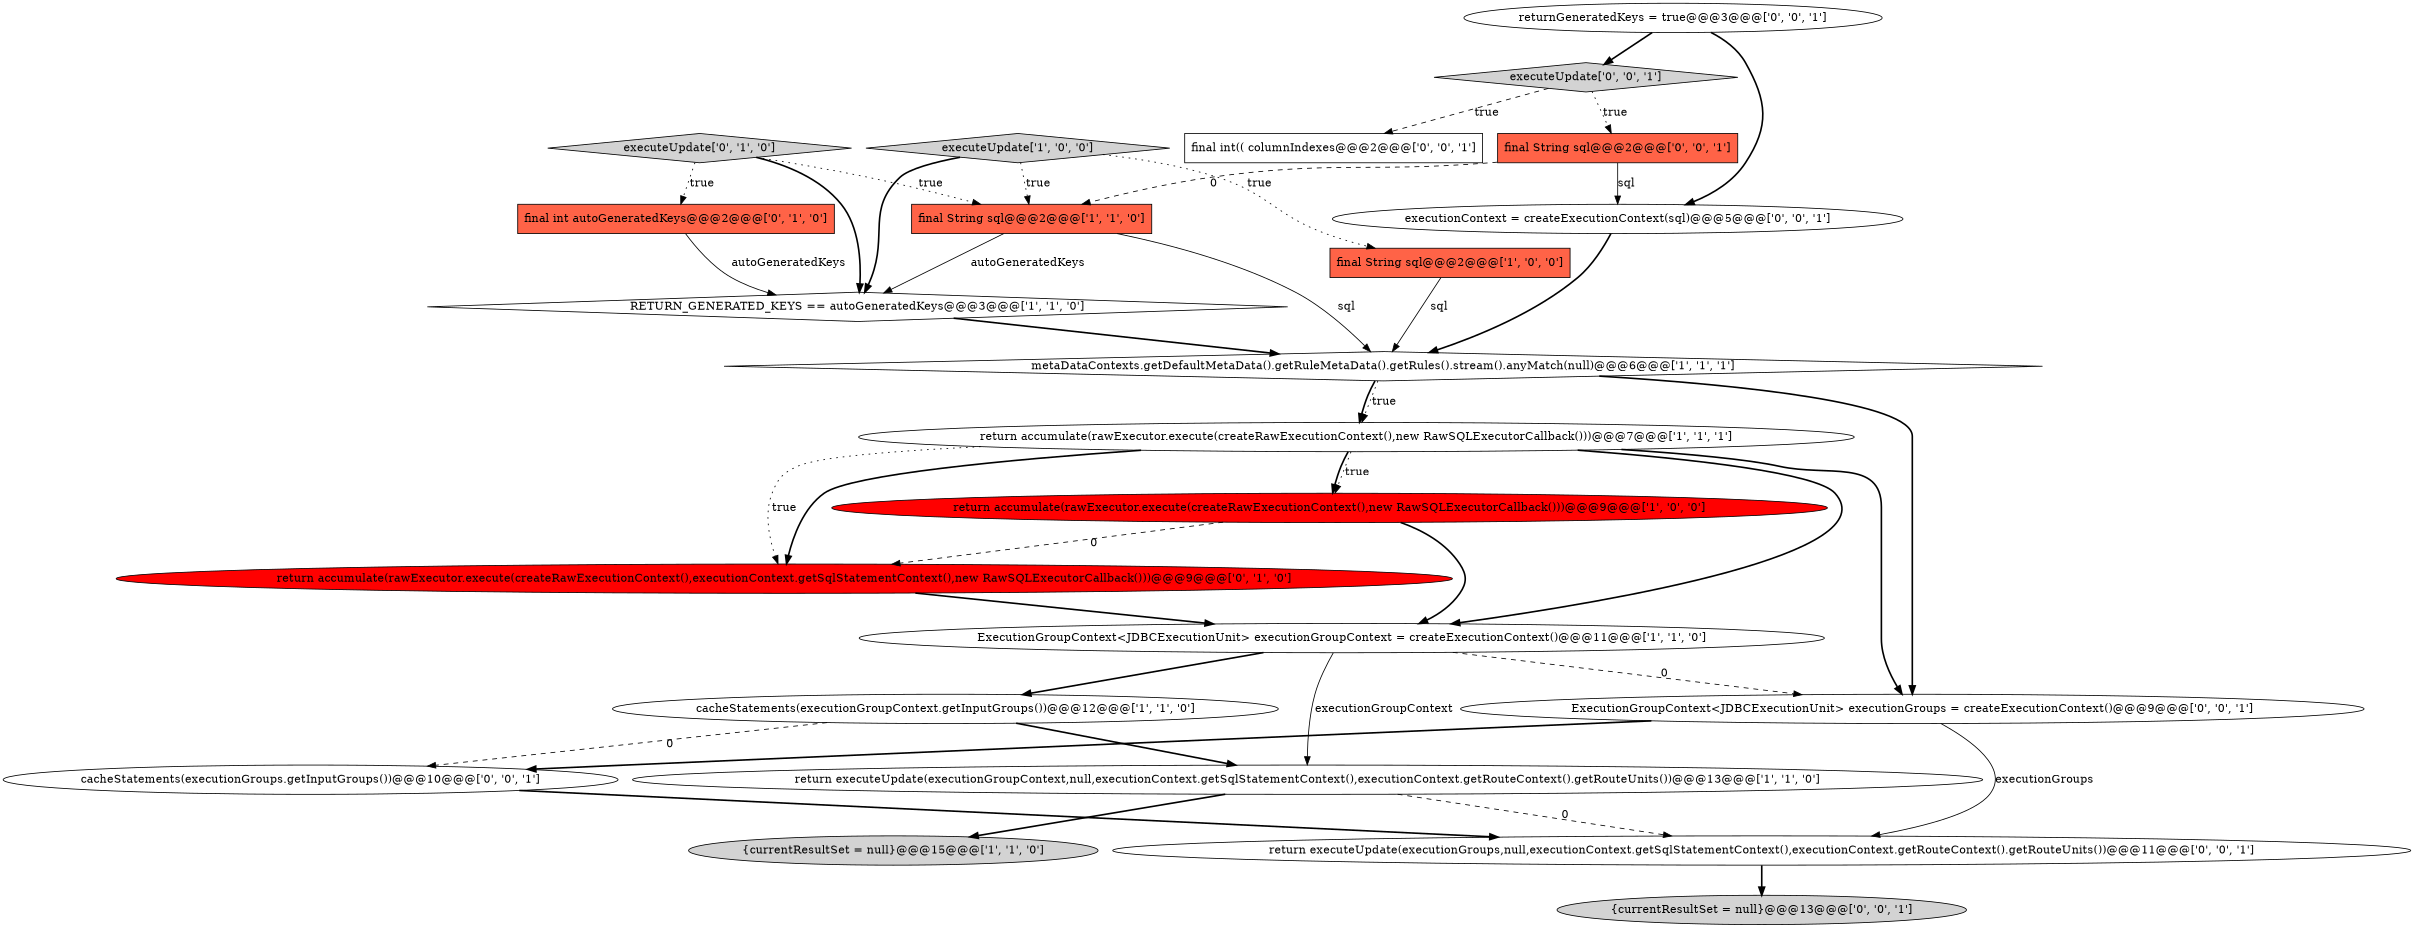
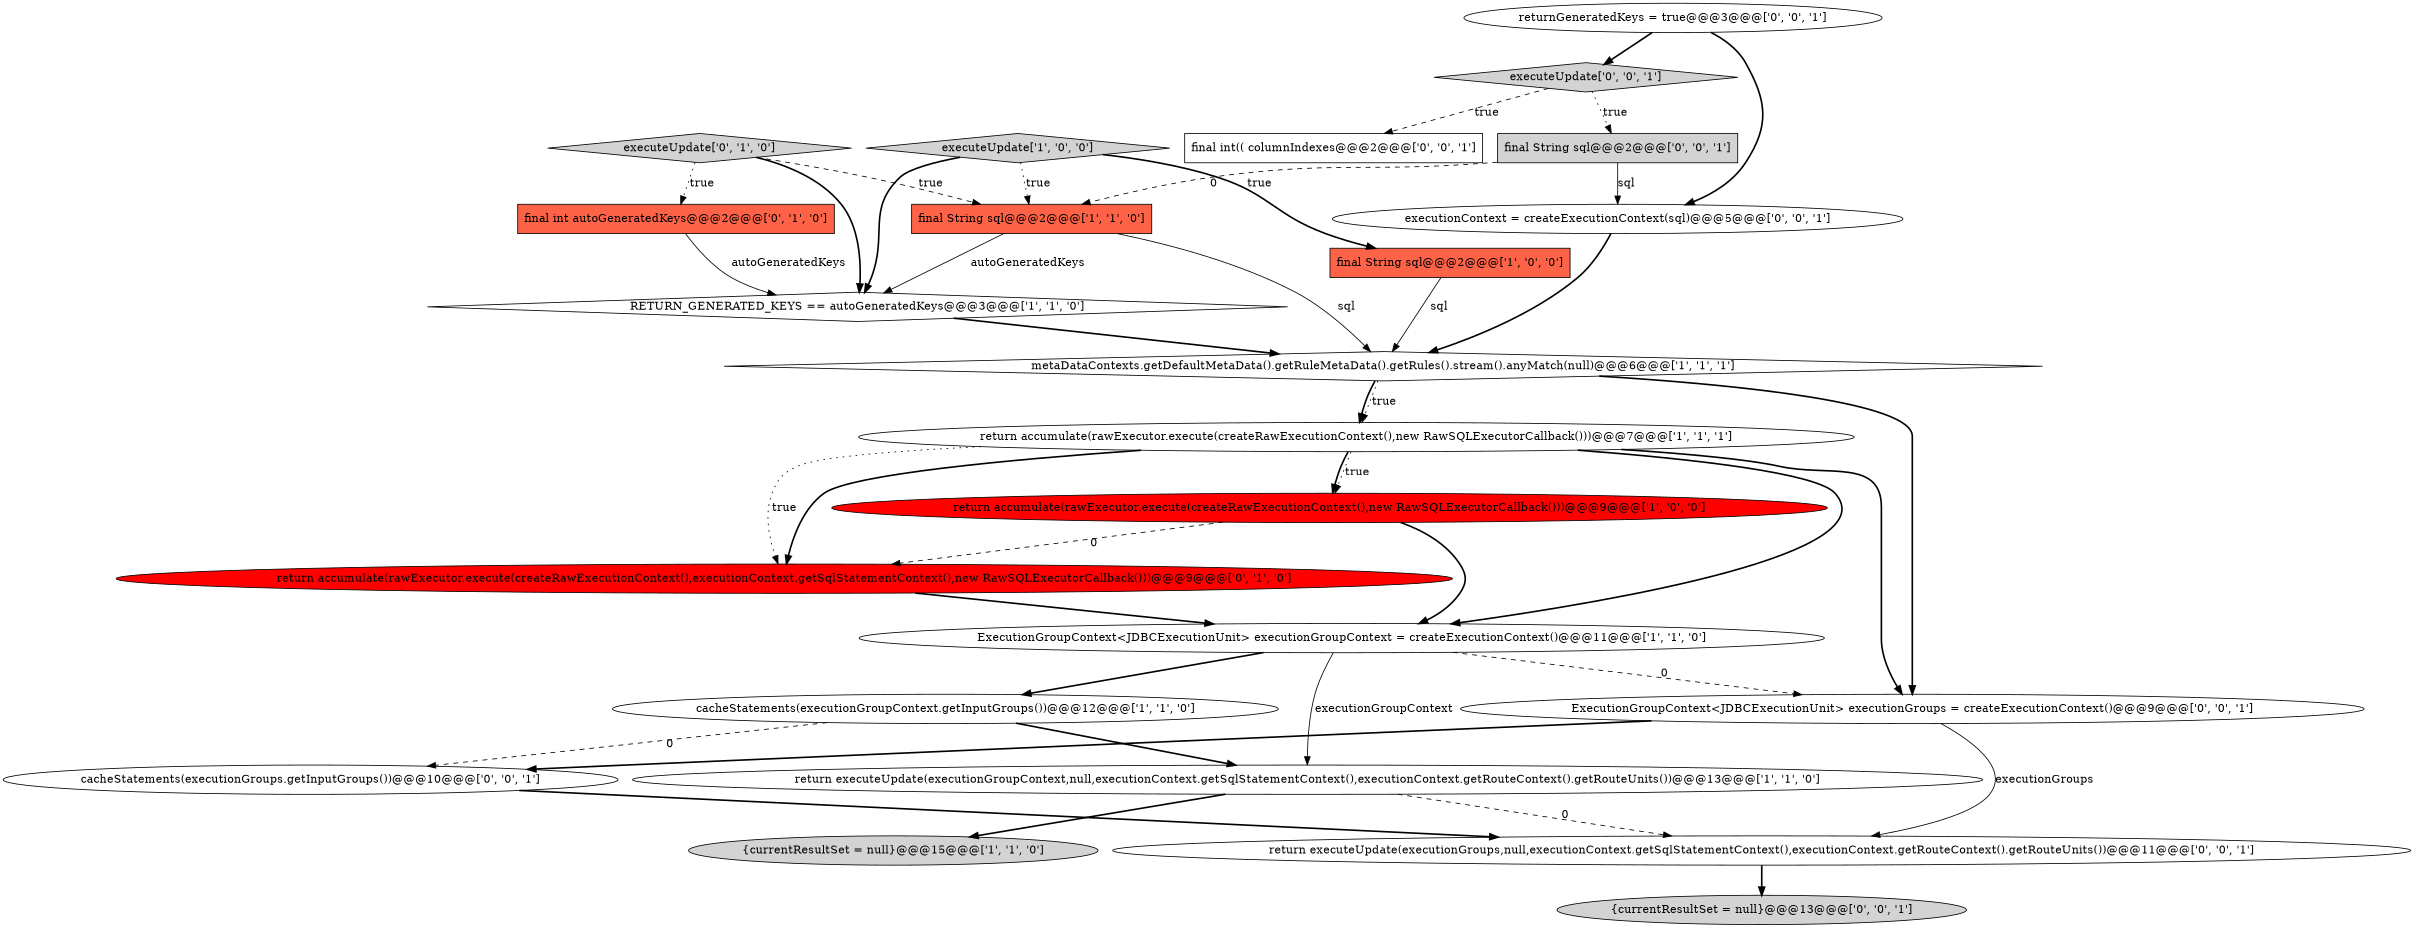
  digraph {
    fontname="DejaVu Serif"
    node [fillcolor=white fontname="DejaVu Serif" shape=ellipse style=filled]
    edge [fontname="DejaVu Serif" style=bold]
    n1 [fillcolor=red label="return accumulate(rawExecutor.execute(createRawExecutionContext(),new RawSQLExecutorCallback()))@@@9@@@['1', '0', '0']"]
    n2 [fillcolor=red label="return accumulate(rawExecutor.execute(createRawExecutionContext(),executionContext.getSqlStatementContext(),new RawSQLExecutorCallback()))@@@9@@@['0', '1', '0']"]
    n3 [label="ExecutionGroupContext<JDBCExecutionUnit> executionGroupContext = createExecutionContext()@@@11@@@['1', '1', '0']"]
    n4 [label="ExecutionGroupContext<JDBCExecutionUnit> executionGroups = createExecutionContext()@@@9@@@['0', '0', '1']"]
    n5 [label="return executeUpdate(executionGroupContext,null,executionContext.getSqlStatementContext(),executionContext.getRouteContext().getRouteUnits())@@@13@@@['1', '1', '0']"]
    n6 [label="cacheStatements(executionGroupContext.getInputGroups())@@@12@@@['1', '1', '0']"]
    n7 [label="metaDataContexts.getDefaultMetaData().getRuleMetaData().getRules().stream().anyMatch(null)@@@6@@@['1', '1', '1']" shape=diamond]
    n8 [label="return accumulate(rawExecutor.execute(createRawExecutionContext(),new RawSQLExecutorCallback()))@@@7@@@['1', '1', '1']"]
    n9 [label="return executeUpdate(executionGroups,null,executionContext.getSqlStatementContext(),executionContext.getRouteContext().getRouteUnits())@@@11@@@['0', '0', '1']"]
    n10 [label="cacheStatements(executionGroups.getInputGroups())@@@10@@@['0', '0', '1']"]
    n11 [fillcolor=lightgray label="executeUpdate['0', '1', '0']" shape=diamond]
    n12 [label="RETURN_GENERATED_KEYS == autoGeneratedKeys@@@3@@@['1', '1', '0']" shape=diamond]
    n13 [fillcolor=tomato label="final String sql@@@2@@@['1', '1', '0']" shape=box]
    n14 [fillcolor=tomato label="final int autoGeneratedKeys@@@2@@@['0', '1', '0']" shape=box]
-   n15 [fillcolor=tomato label="final String sql@@@2@@@['0', '0', '1']" shape=box]
+   n15 [fillcolor=lightgray label="final String sql@@@2@@@['0', '0', '1']" shape=box]
    n16 [label="executionContext = createExecutionContext(sql)@@@5@@@['0', '0', '1']"]
    n17 [fillcolor=tomato label="final String sql@@@2@@@['1', '0', '0']" shape=box]
    n18 [fillcolor=lightgray label="{currentResultSet = null}@@@15@@@['1', '1', '0']"]
    n19 [fillcolor=lightgray label="{currentResultSet = null}@@@13@@@['0', '0', '1']"]
    n20 [label="returnGeneratedKeys = true@@@3@@@['0', '0', '1']"]
    n21 [fillcolor=lightgray label="executeUpdate['0', '0', '1']" shape=diamond]
    n22 [label="final int(( columnIndexes@@@2@@@['0', '0', '1']" shape=box]
    n23 [fillcolor=lightgray label="executeUpdate['1', '0', '0']" shape=diamond]
    n1 -> n2 [label=0 style=dashed]
    n1 -> n3
    n2 -> n3
    n3 -> n4 [label=0 style=dashed]
    n3 -> n5 [label=executionGroupContext style=solid]
    n3 -> n6
    n4 -> n9 [label=executionGroups style=solid]
    n4 -> n10
    n5 -> n9 [label=0 style=dashed]
    n5 -> n18
    n6 -> n5
    n6 -> n10 [label=0 style=dashed]
    n7 -> n4
    n7 -> n8 [label=true style=dotted]
    n7 -> n8
    n8 -> n1 [label=true style=dotted]
    n8 -> n1
    n8 -> n2 [label=true style=dotted]
    n8 -> n2
    n8 -> n3
    n8 -> n4
    n9 -> n19
    n10 -> n9
    n11 -> n12
-   n11 -> n13 [label=true style=dotted]
+   n11 -> n13 [label=true style=dashed]
    n11 -> n14 [label=true style=dotted]
    n12 -> n7
    n13 -> n7 [label=sql style=solid]
    n13 -> n12 [label=autoGeneratedKeys style=solid]
    n14 -> n12 [label=autoGeneratedKeys style=solid]
    n15 -> n13 [label=0 style=dashed]
    n15 -> n16 [label=sql style=solid]
    n16 -> n7
    n17 -> n7 [label=sql style=solid]
    n20 -> n16
    n20 -> n21
    n21 -> n15 [label=true style=dotted]
    n21 -> n22 [label=true style=dashed]
    n23 -> n12
    n23 -> n13 [label=true style=dotted]
-   n23 -> n17 [label=true style=dotted]
+   n23 -> n17 [label=true]
  }
